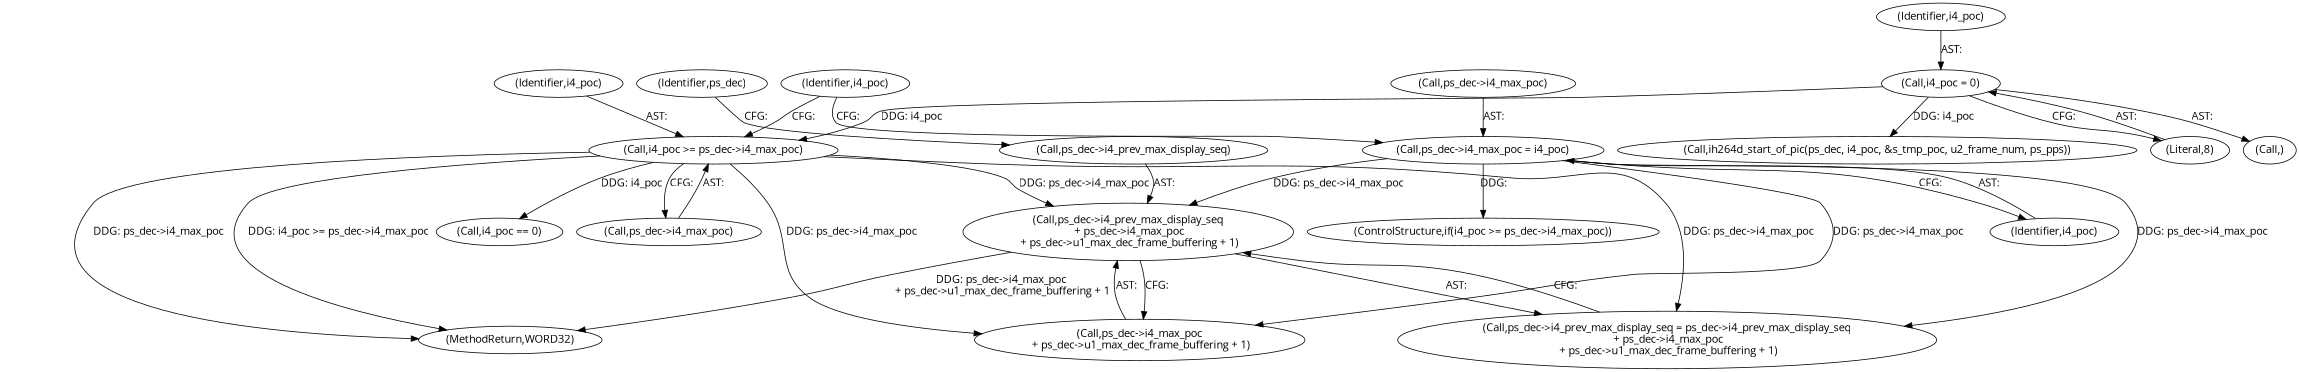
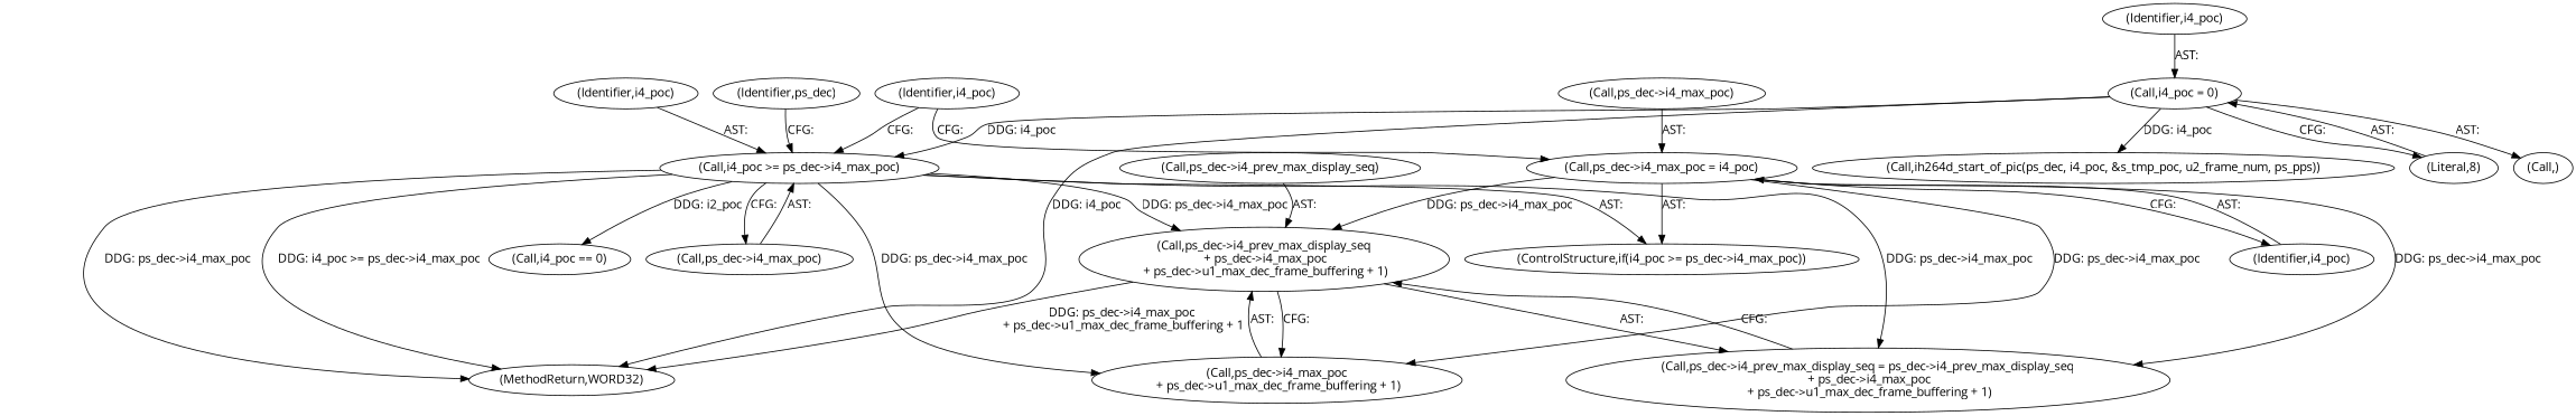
  digraph {
    fontname="Open Sans"
    node [fontname="Open Sans"]
    edge [fontname="Open Sans"]
    n1 [label="(Call,ps_dec->i4_prev_max_display_seq\n + ps_dec->i4_max_poc\n + ps_dec->u1_max_dec_frame_buffering + 1)"]
    n2 [label="(Call,ps_dec->i4_prev_max_display_seq = ps_dec->i4_prev_max_display_seq\n + ps_dec->i4_max_poc\n + ps_dec->u1_max_dec_frame_buffering + 1)"]
    n3 [label="(Call,ps_dec->i4_max_poc\n + ps_dec->u1_max_dec_frame_buffering + 1)"]
    n4 [label="(MethodReturn,WORD32)"]
    n5 [label="(Call,i4_poc >= ps_dec->i4_max_poc)"]
    n6 [label="(Call,i4_poc == 0)"]
    n7 [label="(ControlStructure,if(i4_poc >= ps_dec->i4_max_poc))"]
    n8 [label="(Call,ps_dec->i4_max_poc)"]
    n9 [label="(Call,ps_dec->i4_max_poc = i4_poc)"]
    n10 [label="(Identifier,i4_poc)"]
    n11 [label="(Call,i4_poc = 0)"]
    n12 [label="(Call,ih264d_start_of_pic(ps_dec, i4_poc, &s_tmp_poc, u2_frame_num, ps_pps))"]
    n13 [label="(Literal,8)"]
    n14 [label="(Call,)"]
    n15 [label="(Identifier,ps_dec)"]
    n16 [label="(Identifier,i4_poc)"]
    n17 [label="(Identifier,i4_poc)"]
    n18 [label="(Call,ps_dec->i4_prev_max_display_seq)"]
    n19 [label="(Identifier,i4_poc)"]
    n20 [label="(Call,ps_dec->i4_max_poc)"]
    n1 -> n2 [label="AST: "]
    n1 -> n3 [label="CFG: "]
    n1 -> n4 [label="DDG: ps_dec->i4_max_poc\n + ps_dec->u1_max_dec_frame_buffering + 1"]
    n2 -> n1 [label="CFG: "]
    n3 -> n1 [label="AST: "]
    n5 -> n1 [label="DDG: ps_dec->i4_max_poc"]
    n5 -> n2 [label="DDG: ps_dec->i4_max_poc"]
    n5 -> n3 [label="DDG: ps_dec->i4_max_poc"]
    n5 -> n4 [label="DDG: ps_dec->i4_max_poc"]
    n5 -> n4 [label="DDG: i4_poc >= ps_dec->i4_max_poc"]
-   n5 -> n6 [label="DDG: i4_poc"]
+   n5 -> n6 [label="DDG: i2_poc"]
+   n5 -> n7 [label="AST: "]
    n5 -> n8 [label="CFG: "]
    n8 -> n5 [label="AST: "]
    n9 -> n1 [label="DDG: ps_dec->i4_max_poc"]
    n9 -> n2 [label="DDG: ps_dec->i4_max_poc"]
    n9 -> n3 [label="DDG: ps_dec->i4_max_poc"]
-   n9 -> n7 [label="DDG: "]
+   n9 -> n7 [label="AST: "]
    n9 -> n10 [label="CFG: "]
    n10 -> n9 [label="AST: "]
+   n11 -> n4 [label="DDG: i4_poc"]
    n11 -> n5 [label="DDG: i4_poc"]
    n11 -> n12 [label="DDG: i4_poc"]
    n11 -> n13 [label="CFG: "]
    n11 -> n14 [label="AST: "]
    n13 -> n11 [label="AST: "]
-   n15 -> n18 [label="CFG: "]
+   n15 -> n5 [label="CFG: "]
    n16 -> n5 [label="AST: "]
    n17 -> n11 [label="AST: "]
    n18 -> n1 [label="AST: "]
    n19 -> n5 [label="CFG: "]
    n19 -> n9 [label="CFG: "]
    n20 -> n9 [label="AST: "]
  }
